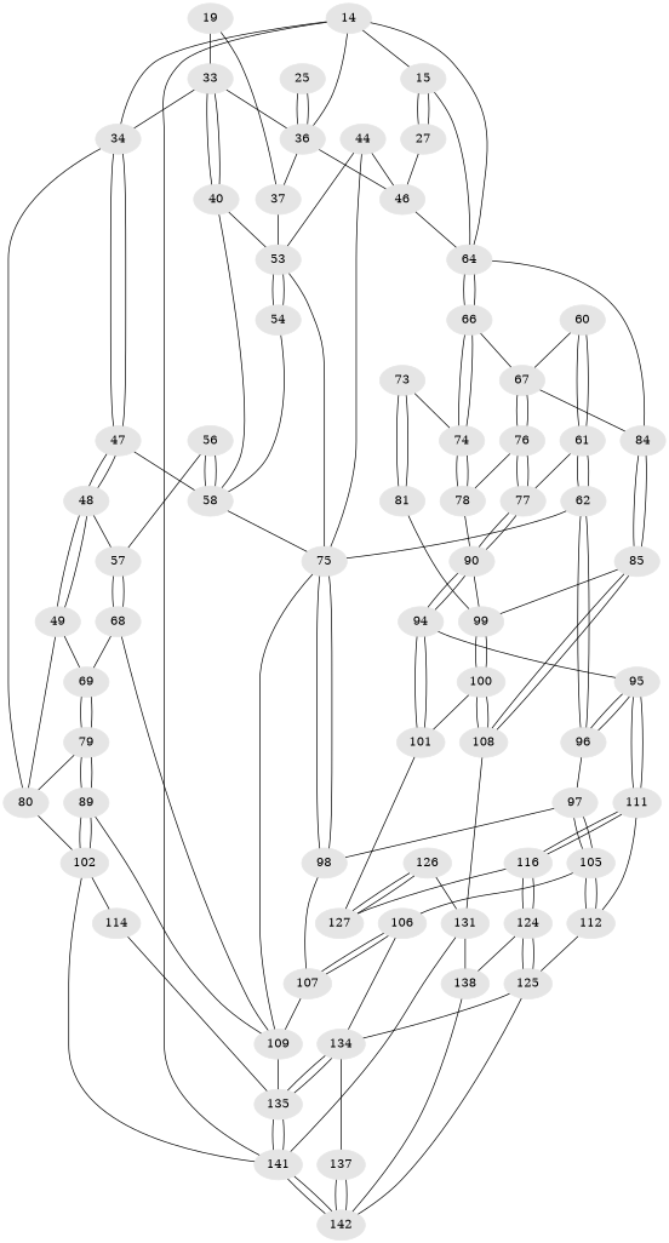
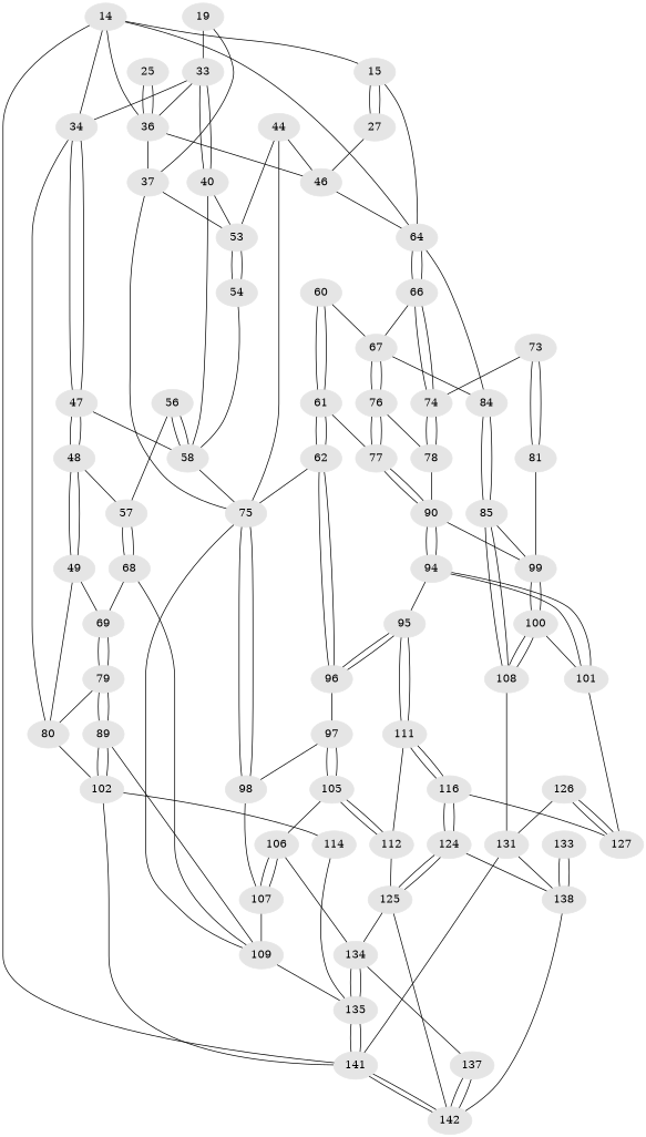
  graph {
    node [color=gray90 style=filled]
    14 [super="+4+7"]
    15 [super="+12+13"]
    34 [super="+31+11+32"]
    36 [super="+35+24+23"]
    64 [super="+41+16+17+18+59"]
    141 [super="+119"]
    27
    47
    80 [super="+50"]
    37 [super="+20"]
    46 [super="+43+42"]
    66
    84 [super="+72"]
    142 [super="+140"]
    33 [super="+26"]
    19
    40
    53 [super="+45+39"]
    25
    58 [super="+55+52"]
    48
    102 [super="+92"]
    75 [super="+70+65+63"]
    54
    44
    109 [super="+104"]
    98
    49
    57
    69
    68
    79
    56
    60
    61
    67
    62
    77
    76
    96
    90 [super="+83"]
    97
    74
    85
    78
    135 [super="+118+113"]
    89
    73
    81
    99 [super="+82+86"]
    107 [super="+103"]
    94
    114
    100
    108
    131 [super="+120+121"]
    95
    101
    111
    127 [super="+115"]
    112
    116
    105
    106
    134 [super="+123+117"]
    125 [super="+122"]
    137
    138 [super="+128+129+132"]
    124
    126
+   133
    14 -- 15 [weight=2]
    14 -- 34 [weight=2]
    14 -- 36 [weight=2]
    14 -- 64
    14 -- 141 [weight=2]
    15 -- 64
    15 -- 27 [weight=2]
    15 -- 27
    34 -- 47
    34 -- 47
    34 -- 80
    36 -- 37 [weight=2]
    36 -- 46 [weight=3]
    64 -- 66
    64 -- 66
    64 -- 84 [weight=2]
    141 -- 142 [weight=2]
    141 -- 142
    27 -- 46
    47 -- 58
    47 -- 48
    47 -- 48
    80 -- 102
    37 -- 53
    46 -- 64 [weight=2]
    66 -- 67
    66 -- 74
    66 -- 74
    84 -- 85
    84 -- 85
    33 -- 34 [weight=2]
    33 -- 36
    33 -- 40
    33 -- 40
    19 -- 37
    19 -- 33 [weight=2]
    40 -- 53
    40 -- 58
-   53 -- 75
+   37 -- 75
    53 -- 54 [weight=2]
    53 -- 54
    25 -- 36 [weight=3]
    25 -- 36
    58 -- 75
    48 -- 49
    48 -- 49
    48 -- 57
    102 -- 141
    102 -- 114 [weight=2]
    75 -- 109
    75 -- 98
    75 -- 98
    54 -- 58
    44 -- 46
    44 -- 53
    44 -- 75
    109 -- 135 [weight=2]
    98 -- 107
    49 -- 80
    49 -- 69
    57 -- 68
    57 -- 68
    69 -- 79
    69 -- 79
    68 -- 109
    68 -- 69
    79 -- 80
    79 -- 89
    79 -- 89
    56 -- 58 [weight=2]
    56 -- 58
    56 -- 57
    60 -- 61
    60 -- 61
    60 -- 67
    61 -- 62
    61 -- 62
    61 -- 77
    67 -- 84
    67 -- 76
    67 -- 76
    62 -- 75
    62 -- 96
    62 -- 96
    77 -- 90
    77 -- 90
    76 -- 77
    76 -- 77
    76 -- 78
    96 -- 97
    90 -- 99
    90 -- 94
    90 -- 94
    97 -- 98
    97 -- 105
    97 -- 105
    74 -- 78
    74 -- 78
    85 -- 99
    85 -- 108
    85 -- 108
    78 -- 90
    135 -- 141
    135 -- 141
    89 -- 102
    89 -- 102
    89 -- 109
    73 -- 74
    73 -- 81
    73 -- 81
    81 -- 99 [weight=2]
    99 -- 100
    99 -- 100
    107 -- 109 [weight=2]
    94 -- 95
    94 -- 101
    94 -- 101
    114 -- 135
    100 -- 108
    100 -- 108
    100 -- 101
    108 -- 131
    131 -- 141
    131 -- 138
    95 -- 96
    95 -- 96
    95 -- 111
    95 -- 111
    101 -- 127
    111 -- 112
    111 -- 116
    111 -- 116
    112 -- 125
    116 -- 127
    116 -- 124
    116 -- 124
    105 -- 112
    105 -- 112
    105 -- 106
    106 -- 107
    106 -- 107
    106 -- 134
    134 -- 135 [weight=2]
    134 -- 135
    134 -- 137
    125 -- 142
    125 -- 134
    137 -- 142 [weight=2]
    137 -- 142
    138 -- 142
    124 -- 125
    124 -- 125
    124 -- 138
    126 -- 131 [weight=2]
    126 -- 127
    126 -- 127
+   133 -- 138 [weight=3]
+   133 -- 138
  }
